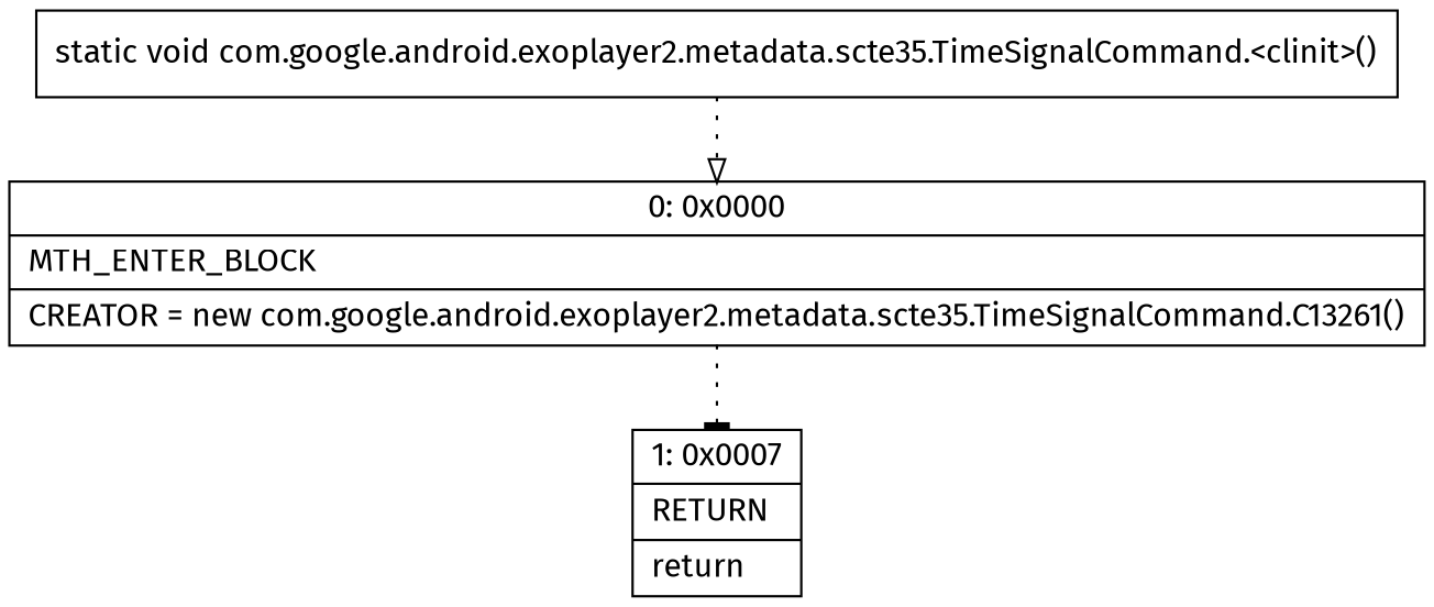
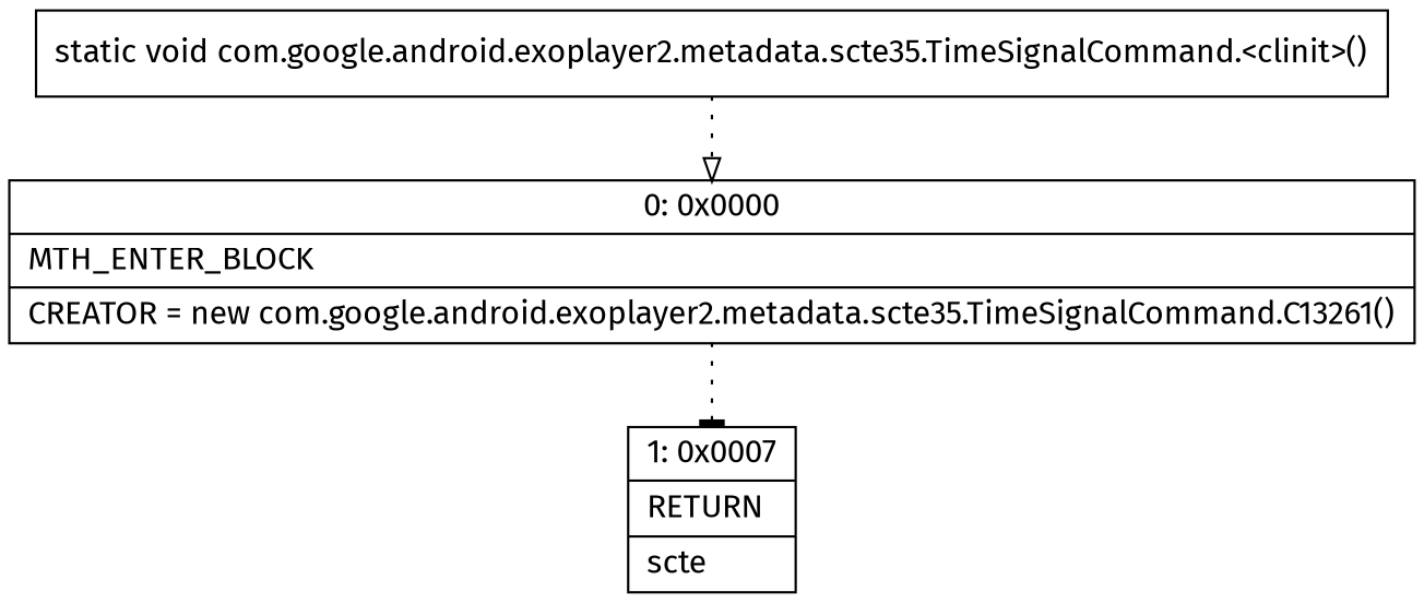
  digraph {
    fontname="Fira Sans"
    node [shape=record fontname="Fira Sans"]
    edge [style=dotted fontname="Fira Sans"]
    n1 [label="{0\:\ 0x0000|MTH_ENTER_BLOCK\l|CREATOR = new com.google.android.exoplayer2.metadata.scte35.TimeSignalCommand.C13261()\l}"]
-   n2 [label="{1\:\ 0x0007|RETURN\l|return\l}"]
+   n2 [label="{1\:\ 0x0007|RETURN\l|scte\l}"]
    n3 [label="{static void com.google.android.exoplayer2.metadata.scte35.TimeSignalCommand.\<clinit\>() }"]
    n1 -> n2 [arrowhead=tee]
    n3 -> n1 [arrowhead=onormal]
  }
